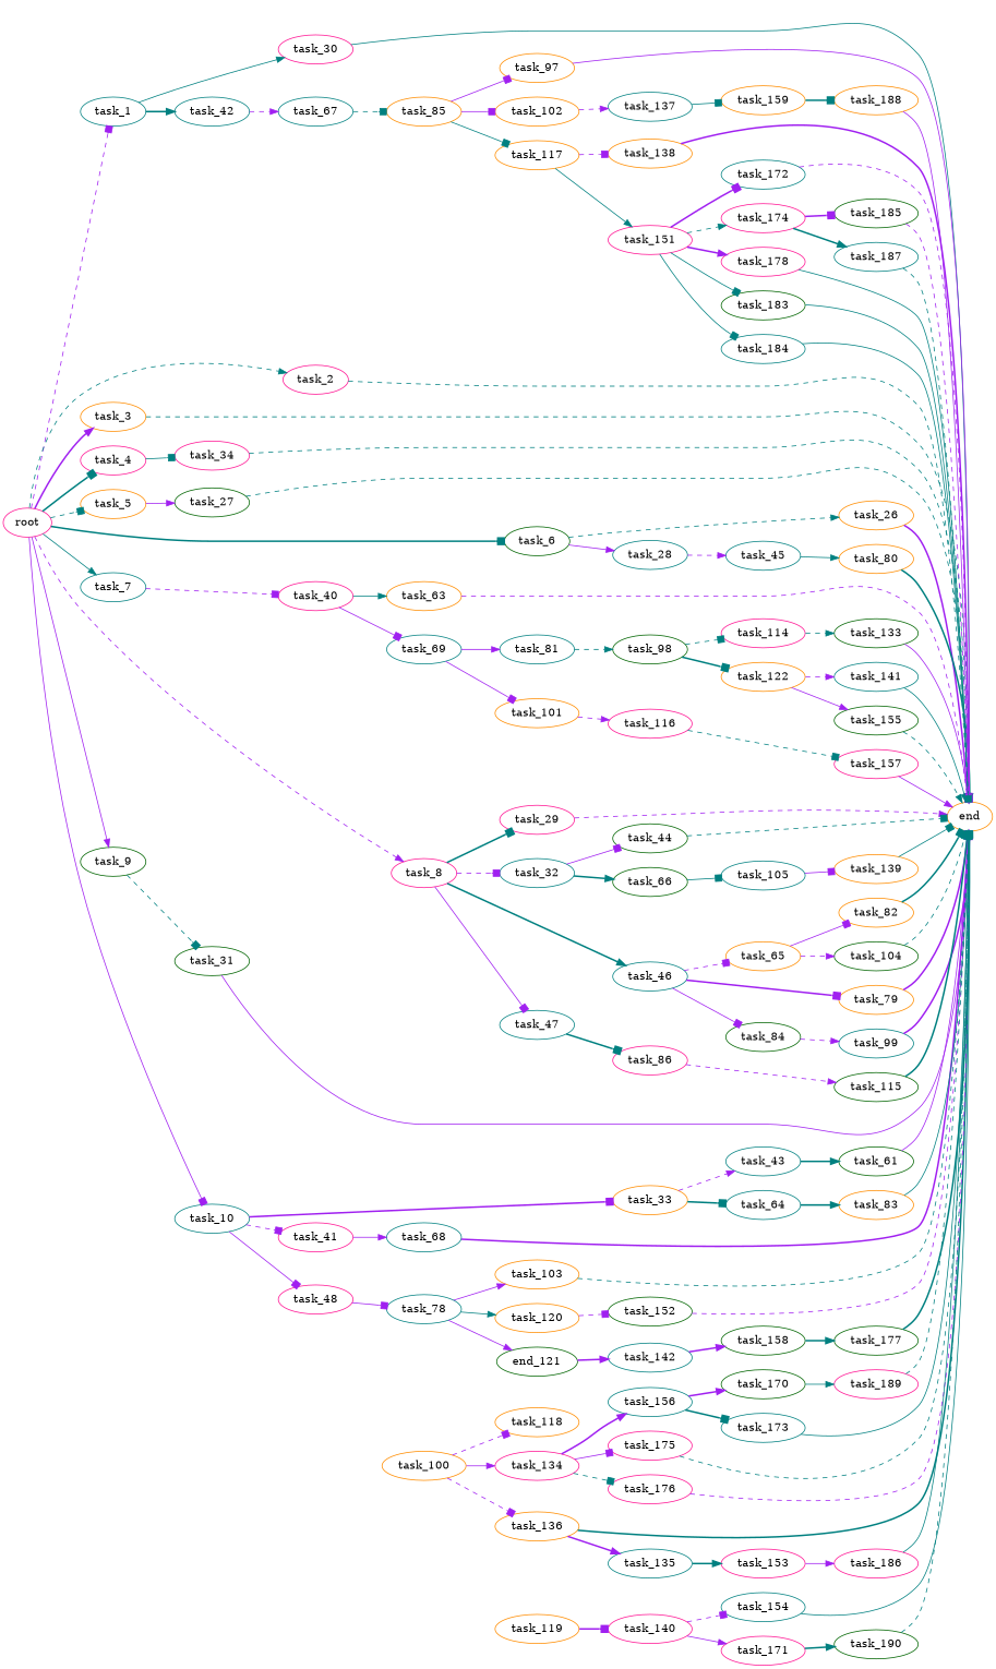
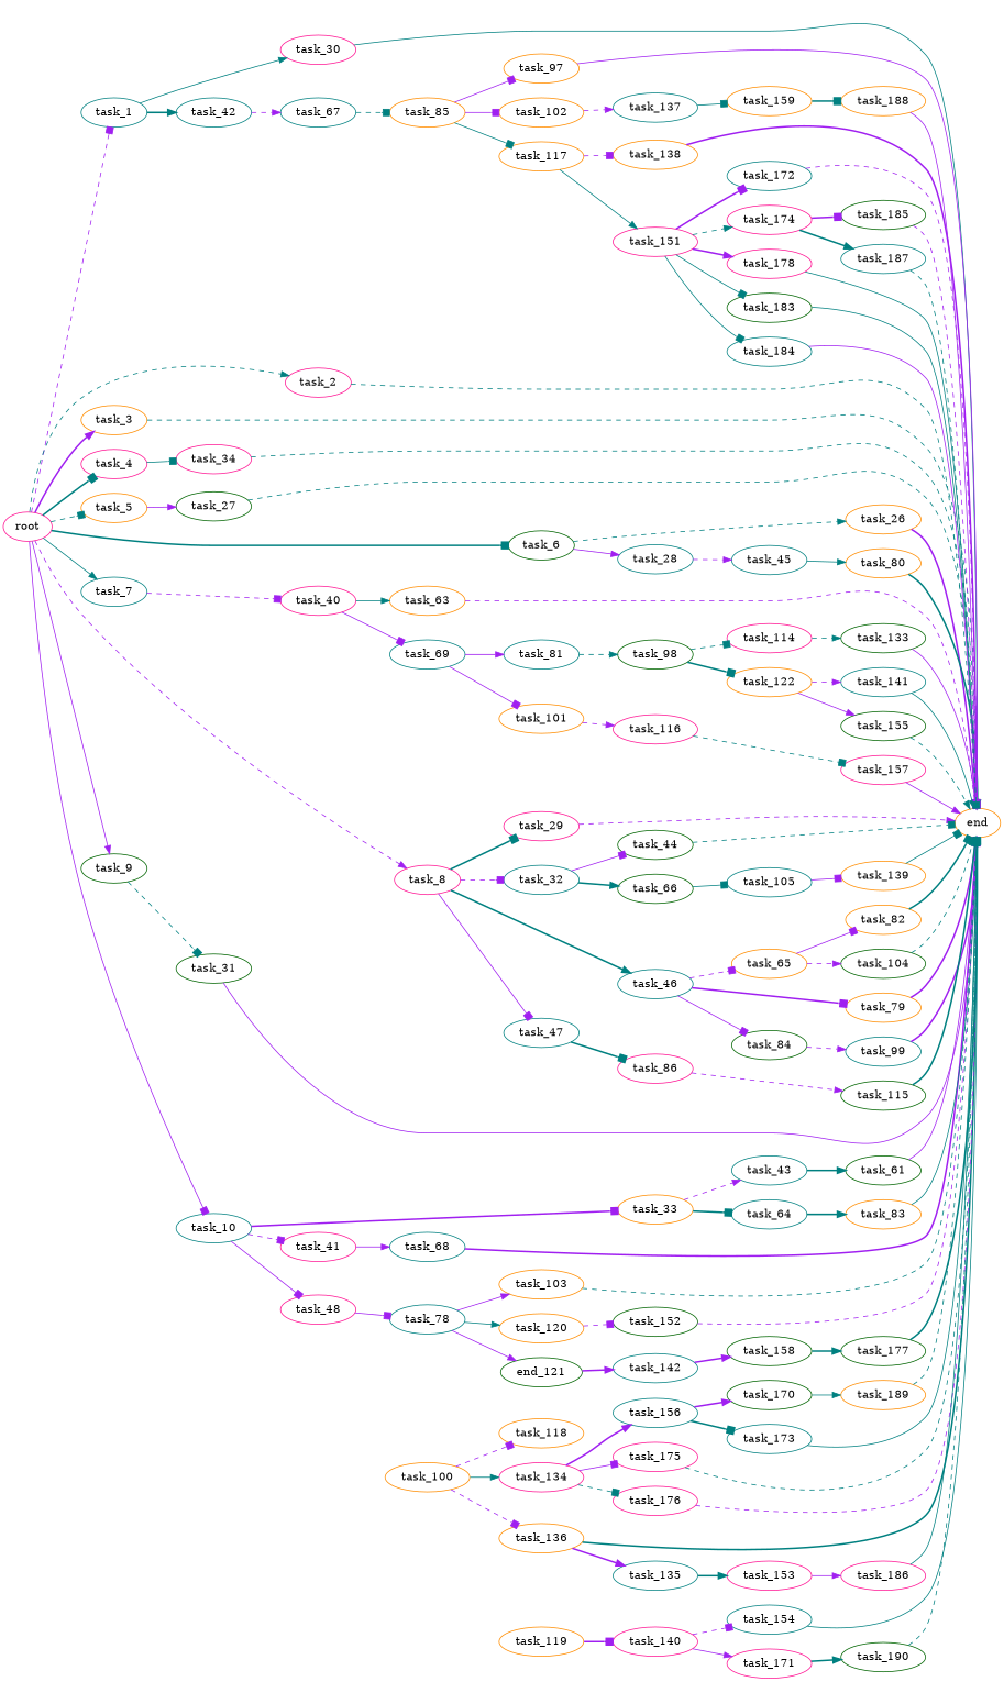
  digraph {
    rankdir=LR
    node [color=teal]
    edge [arrowhead=normal color=purple style=solid]
    root [color=deeppink]
    task_1
    task_2 [color=deeppink]
    task_3 [color=darkorange]
    task_4 [color=deeppink]
    task_5 [color=darkorange]
    task_6 [color=darkgreen]
    task_7
    task_8 [color=deeppink]
    task_9 [color=darkgreen]
    task_10
    task_30 [color=deeppink]
    task_42
    end [color=darkorange]
    task_34 [color=deeppink]
    task_27 [color=darkgreen]
    task_26 [color=darkorange]
    task_28
    task_40 [color=deeppink]
    task_29 [color=deeppink]
    task_32
    task_46
    task_47
    task_31 [color=darkgreen]
    task_33 [color=darkorange]
    task_41 [color=deeppink]
    task_48 [color=deeppink]
    task_67
    task_45
    task_63 [color=darkorange]
    task_69
    task_44 [color=darkgreen]
    task_66 [color=darkgreen]
    task_65 [color=darkorange]
    task_79 [color=darkorange]
    task_84 [color=darkgreen]
    task_86 [color=deeppink]
    task_43
    task_64
    task_68
    task_78
    task_80 [color=darkorange]
    task_105
    task_61 [color=darkgreen]
    task_83 [color=darkorange]
    task_81
    task_101 [color=darkorange]
    task_85 [color=darkorange]
    task_82 [color=darkorange]
    task_104 [color=darkgreen]
    task_99
    task_115 [color=darkgreen]
    task_103 [color=darkorange]
    task_120 [color=darkorange]
    n55 [color=darkgreen label=end_121]
    task_100 [color=darkorange]
    task_118 [color=darkorange]
    task_134 [color=deeppink]
    task_136 [color=darkorange]
    task_139 [color=darkorange]
    task_97 [color=darkorange]
    task_102 [color=darkorange]
    task_117 [color=darkorange]
    task_98 [color=darkgreen]
    task_116 [color=deeppink]
    task_119 [color=darkorange]
    task_140 [color=deeppink]
    task_152 [color=darkgreen]
    task_142
    task_114 [color=deeppink]
    task_122 [color=darkorange]
    task_137
    task_138 [color=darkorange]
    task_151 [color=deeppink]
    task_133 [color=darkgreen]
    task_141
    task_155 [color=darkgreen]
    task_156
    task_175 [color=deeppink]
    task_176 [color=deeppink]
    task_135
    task_157 [color=deeppink]
    task_159 [color=darkorange]
    task_172
    task_174 [color=deeppink]
    task_178 [color=deeppink]
    task_183 [color=darkgreen]
    task_184
    task_153 [color=deeppink]
    task_154
    task_171 [color=deeppink]
    task_158 [color=darkgreen]
    task_170 [color=darkgreen]
    task_173
    task_186 [color=deeppink]
    task_188 [color=darkorange]
    task_190 [color=darkgreen]
    task_177 [color=darkgreen]
    task_185 [color=darkgreen]
    task_187
-   task_189 [color=deeppink]
+   task_189 [color=darkorange]
    root -> task_1 [arrowhead=box style=dashed]
    root -> task_2 [color=teal style=dashed]
    root -> task_3 [style=bold]
    root -> task_4 [arrowhead=box color=teal style=bold]
    root -> task_5 [arrowhead=box color=teal style=dashed]
    root -> task_6 [arrowhead=box color=teal style=bold]
    root -> task_7 [color=teal]
    root -> task_8 [style=dashed]
    root -> task_9
    root -> task_10 [arrowhead=box]
    task_1 -> task_30 [color=teal]
    task_1 -> task_42 [color=teal style=bold]
    task_2 -> end [color=teal style=dashed]
    task_3 -> end [color=teal style=dashed]
    task_4 -> task_34 [arrowhead=box color=teal]
    task_5 -> task_27
    task_6 -> task_26 [color=teal style=dashed]
    task_6 -> task_28
    task_7 -> task_40 [arrowhead=box style=dashed]
    task_8 -> task_29 [arrowhead=box color=teal style=bold]
    task_8 -> task_32 [arrowhead=box style=dashed]
    task_8 -> task_46 [color=teal style=bold]
    task_8 -> task_47 [arrowhead=box]
    task_9 -> task_31 [arrowhead=box color=teal style=dashed]
    task_10 -> task_33 [arrowhead=box style=bold]
    task_10 -> task_41 [arrowhead=box style=dashed]
    task_10 -> task_48 [arrowhead=box]
    task_30 -> end [color=teal]
    task_42 -> task_67 [style=dashed]
    task_34 -> end [arrowhead=box color=teal style=dashed]
    task_27 -> end [arrowhead=box color=teal style=dashed]
    task_26 -> end [style=bold]
    task_28 -> task_45 [style=dashed]
    task_40 -> task_63 [color=teal]
    task_40 -> task_69 [arrowhead=box]
    task_29 -> end [style=dashed]
    task_32 -> task_44 [arrowhead=box]
    task_32 -> task_66 [color=teal style=bold]
    task_46 -> task_65 [arrowhead=box style=dashed]
    task_46 -> task_79 [arrowhead=box style=bold]
    task_46 -> task_84 [arrowhead=box]
    task_47 -> task_86 [arrowhead=box color=teal style=bold]
    task_31 -> end
    task_33 -> task_43 [style=dashed]
    task_33 -> task_64 [arrowhead=box color=teal style=bold]
    task_41 -> task_68
    task_48 -> task_78 [arrowhead=box]
    task_67 -> task_85 [arrowhead=box color=teal style=dashed]
    task_45 -> task_80 [color=teal]
    task_63 -> end [style=dashed]
    task_69 -> task_81
    task_69 -> task_101 [arrowhead=box]
    task_44 -> end [arrowhead=box color=teal style=dashed]
    task_66 -> task_105 [arrowhead=box color=teal]
    task_65 -> task_82 [arrowhead=box]
    task_65 -> task_104 [style=dashed]
    task_79 -> end [arrowhead=box style=bold]
    task_84 -> task_99 [style=dashed]
    task_86 -> task_115 [style=dashed]
    task_43 -> task_61 [color=teal style=bold]
    task_64 -> task_83 [color=teal style=bold]
    task_68 -> end [arrowhead=box style=bold]
    task_78 -> task_103
    task_78 -> task_120 [color=teal]
    task_78 -> n55
    task_80 -> end [color=teal style=bold]
    task_105 -> task_139 [arrowhead=box]
    task_61 -> end [arrowhead=box]
    task_83 -> end [color=teal]
    task_81 -> task_98 [color=teal style=dashed]
    task_101 -> task_116 [style=dashed]
    task_85 -> task_97 [arrowhead=box]
    task_85 -> task_102 [arrowhead=box]
    task_85 -> task_117 [arrowhead=box color=teal]
    task_82 -> end [arrowhead=box color=teal style=bold]
    task_104 -> end [color=teal style=dashed]
    task_99 -> end [style=bold]
    task_115 -> end [color=teal style=bold]
    task_103 -> end [color=teal style=dashed]
    task_120 -> task_152 [arrowhead=box style=dashed]
    n55 -> task_142 [style=bold]
    task_100 -> task_118 [arrowhead=box style=dashed]
-   task_100 -> task_134
+   task_100 -> task_134 [color=teal]
    task_100 -> task_136 [arrowhead=box style=dashed]
    task_134 -> task_156 [style=bold]
    task_134 -> task_175 [arrowhead=box]
    task_134 -> task_176 [arrowhead=box color=teal style=dashed]
    task_136 -> end [arrowhead=box color=teal style=bold]
    task_136 -> task_135 [style=bold]
    task_139 -> end [arrowhead=box color=teal]
    task_97 -> end
    task_102 -> task_137 [style=dashed]
    task_117 -> task_138 [arrowhead=box style=dashed]
    task_117 -> task_151 [color=teal]
    task_98 -> task_114 [arrowhead=box color=teal style=dashed]
    task_98 -> task_122 [arrowhead=box color=teal style=bold]
    task_116 -> task_157 [arrowhead=box color=teal style=dashed]
    task_119 -> task_140 [arrowhead=box style=bold]
    task_140 -> task_154 [arrowhead=box style=dashed]
    task_140 -> task_171
    task_152 -> end [style=dashed]
    task_142 -> task_158 [style=bold]
    task_114 -> task_133 [color=teal style=dashed]
    task_122 -> task_141 [style=dashed]
    task_122 -> task_155
    task_137 -> task_159 [arrowhead=box color=teal]
    task_138 -> end [style=bold]
    task_151 -> task_172 [arrowhead=box style=bold]
    task_151 -> task_174 [color=teal style=dashed]
    task_151 -> task_178 [style=bold]
    task_151 -> task_183 [arrowhead=box color=teal]
    task_151 -> task_184 [arrowhead=box color=teal]
    task_133 -> end [arrowhead=box]
    task_141 -> end [color=teal]
    task_155 -> end [color=teal style=dashed]
    task_156 -> task_170 [style=bold]
    task_156 -> task_173 [arrowhead=box color=teal style=bold]
    task_175 -> end [color=teal style=dashed]
    task_176 -> end [arrowhead=box style=dashed]
    task_135 -> task_153 [color=teal style=bold]
    task_157 -> end
    task_159 -> task_188 [arrowhead=box color=teal style=bold]
    task_172 -> end [arrowhead=box style=dashed]
    task_174 -> task_185 [arrowhead=box style=bold]
    task_174 -> task_187 [color=teal style=bold]
    task_178 -> end [color=teal]
    task_183 -> end [color=teal]
-   task_184 -> end [color=teal]
+   task_184 -> end
    task_153 -> task_186
    task_154 -> end [color=teal]
    task_171 -> task_190 [color=teal style=bold]
    task_158 -> task_177 [color=teal style=bold]
    task_170 -> task_189 [color=teal]
    task_173 -> end [arrowhead=box color=teal]
    task_186 -> end [color=teal]
    task_188 -> end [arrowhead=box]
    task_190 -> end [arrowhead=box color=teal style=dashed]
    task_177 -> end [arrowhead=box color=teal style=bold]
    task_185 -> end [style=dashed]
    task_187 -> end [arrowhead=box color=teal style=dashed]
    task_189 -> end [arrowhead=box color=teal style=dashed]
  }
